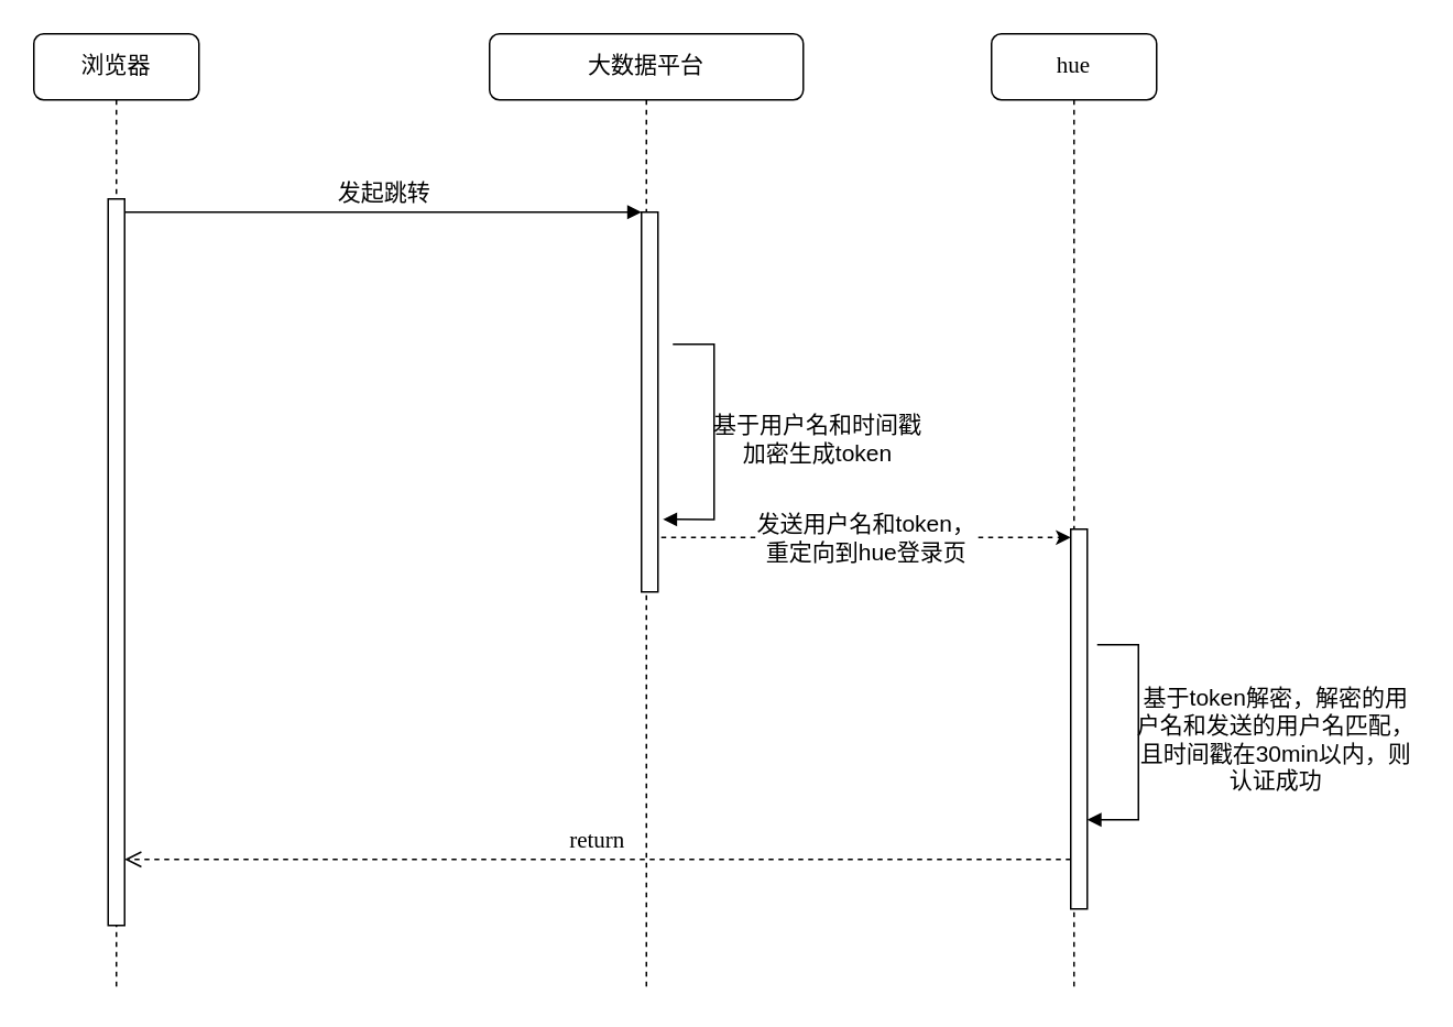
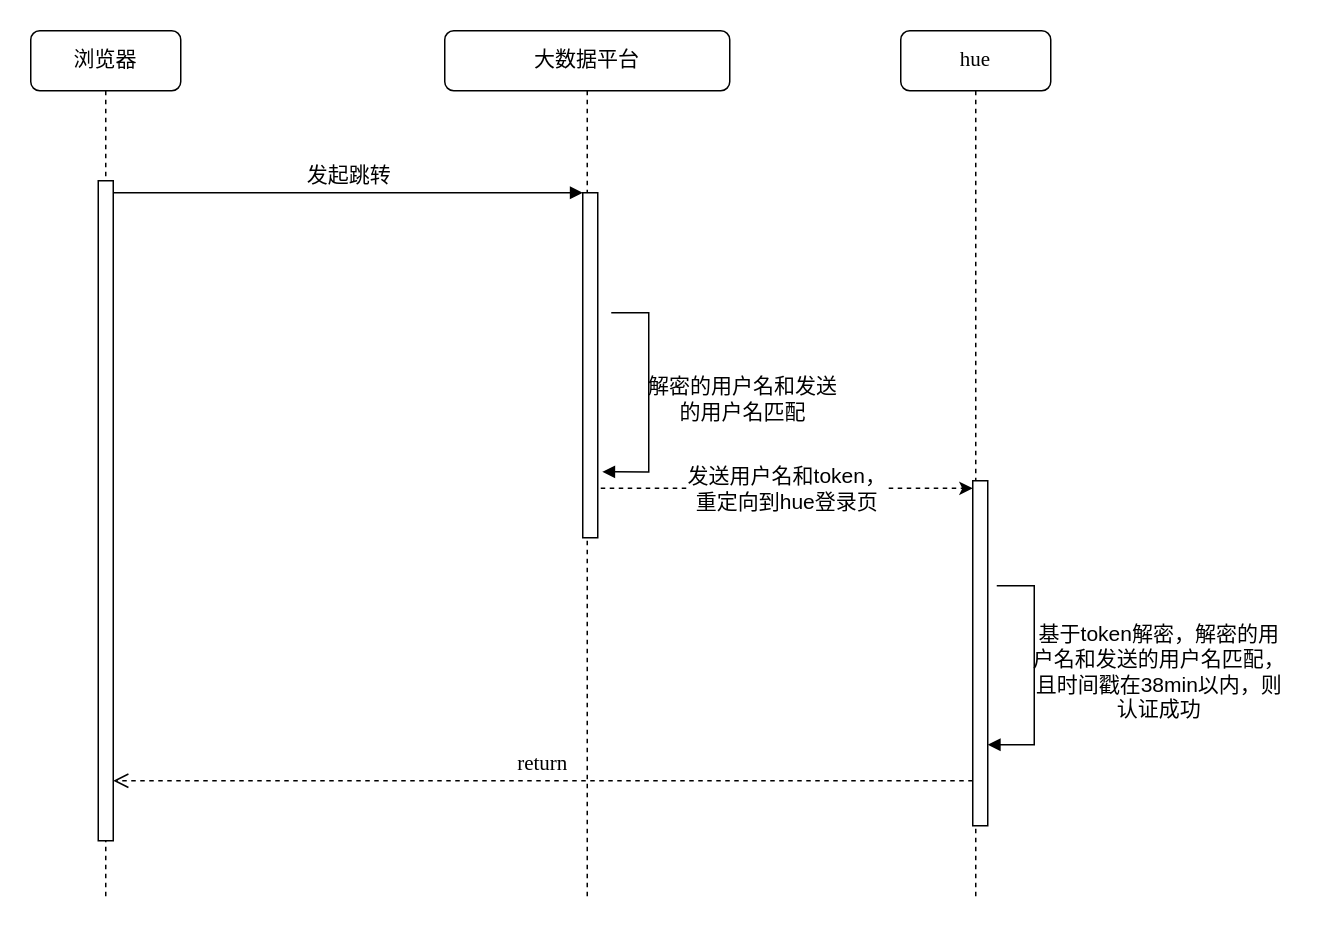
  <mxCell id="0" />
  <mxCell id="1" parent="0" />
  <mxCell id="2" value="大数据平台" style="shape=umlLifeline;perimeter=lifelinePerimeter;whiteSpace=wrap;html=1;container=1;collapsible=0;recursiveResize=0;outlineConnect=0;rounded=1;shadow=0;comic=0;labelBackgroundColor=none;strokeColor=#000000;strokeWidth=1;fillColor=#FFFFFF;fontFamily=Verdana;fontSize=14;fontColor=#000000;align=center;" parent="1" vertex="1"><mxGeometry x="296" y="20" width="190" height="580" as="geometry" /></mxCell>
  <mxCell id="3" value="" style="html=1;points=[];perimeter=orthogonalPerimeter;rounded=0;shadow=0;comic=0;labelBackgroundColor=none;strokeColor=#000000;strokeWidth=1;fillColor=#FFFFFF;fontFamily=Verdana;fontSize=14;fontColor=#000000;align=center;" parent="2" vertex="1"><mxGeometry x="92" y="108" width="10" height="230" as="geometry" /></mxCell>
- <mxCell id="4" value="&lt;span style=&quot;font-size: 14px;&quot;&gt;基于用户名和时间戳加密生成token&lt;/span&gt;" style="text;html=1;strokeColor=none;fillColor=none;align=center;verticalAlign=middle;whiteSpace=wrap;rounded=0;fontSize=14;" parent="2" vertex="1"><mxGeometry x="134" y="235" width="130" height="20" as="geometry" /></mxCell>
+ <mxCell id="4" value="&lt;span style=&quot;font-size: 14px;&quot;&gt;解密的用户名和发送的用户名匹配&lt;/span&gt;" style="text;html=1;strokeColor=none;fillColor=none;align=center;verticalAlign=middle;whiteSpace=wrap;rounded=0;fontSize=14;" parent="2" vertex="1"><mxGeometry x="134" y="235" width="130" height="20" as="geometry" /></mxCell>
  <mxCell id="5" value="hue" style="shape=umlLifeline;perimeter=lifelinePerimeter;whiteSpace=wrap;html=1;container=1;collapsible=0;recursiveResize=0;outlineConnect=0;rounded=1;shadow=0;comic=0;labelBackgroundColor=none;strokeColor=#000000;strokeWidth=1;fillColor=#FFFFFF;fontFamily=Verdana;fontSize=14;fontColor=#000000;align=center;" parent="1" vertex="1"><mxGeometry x="600" y="20" width="100" height="580" as="geometry" /></mxCell>
  <mxCell id="6" value="浏览器" style="shape=umlLifeline;perimeter=lifelinePerimeter;whiteSpace=wrap;html=1;container=1;collapsible=0;recursiveResize=0;outlineConnect=0;rounded=1;shadow=0;comic=0;labelBackgroundColor=none;strokeColor=#000000;strokeWidth=1;fillColor=#FFFFFF;fontFamily=Verdana;fontSize=14;fontColor=#000000;align=center;" parent="1" vertex="1"><mxGeometry x="20" y="20" width="100" height="580" as="geometry" /></mxCell>
  <mxCell id="7" value="" style="html=1;points=[];perimeter=orthogonalPerimeter;rounded=0;shadow=0;comic=0;labelBackgroundColor=none;strokeColor=#000000;strokeWidth=1;fillColor=#FFFFFF;fontFamily=Verdana;fontSize=14;fontColor=#000000;align=center;" parent="6" vertex="1"><mxGeometry x="45" y="100" width="10" height="440" as="geometry" /></mxCell>
  <mxCell id="8" value="return" style="html=1;verticalAlign=bottom;endArrow=open;dashed=1;endSize=8;labelBackgroundColor=none;fontFamily=Verdana;fontSize=14;edgeStyle=elbowEdgeStyle;elbow=vertical;" parent="1" source="12" target="7" edge="1"><mxGeometry relative="1" as="geometry"><mxPoint x="720" y="566" as="targetPoint" /><Array as="points"><mxPoint x="470" y="520" /></Array><mxPoint x="790" y="540" as="sourcePoint" /></mxGeometry></mxCell>
  <mxCell id="9" value="发起跳转" style="html=1;verticalAlign=bottom;endArrow=block;entryX=0;entryY=0;labelBackgroundColor=none;fontFamily=Verdana;fontSize=14;edgeStyle=elbowEdgeStyle;elbow=vertical;" parent="1" source="7" target="3" edge="1"><mxGeometry relative="1" as="geometry"><mxPoint x="140" y="130" as="sourcePoint" /></mxGeometry></mxCell>
  <mxCell id="10" value="" style="edgeStyle=orthogonalEdgeStyle;html=1;align=left;spacingLeft=2;endArrow=block;rounded=0;entryX=1.3;entryY=0.809;entryDx=0;entryDy=0;entryPerimeter=0;fontSize=14;" parent="1" target="3" edge="1"><mxGeometry relative="1" as="geometry"><mxPoint x="407" y="208" as="sourcePoint" /><Array as="points"><mxPoint x="432" y="208" /><mxPoint x="432" y="314" /></Array><mxPoint x="412" y="228" as="targetPoint" /></mxGeometry></mxCell>
  <mxCell id="11" value="&lt;span style=&quot;font-size: 14px;&quot;&gt;发送用户名和token&lt;/span&gt;，&lt;br style=&quot;font-size: 14px;&quot;&gt;重定向到hue登录页" style="endArrow=classic;html=1;entryX=0.48;entryY=0.526;entryDx=0;entryDy=0;entryPerimeter=0;dashed=1;fontSize=14;" parent="1" target="5" edge="1"><mxGeometry width="50" height="50" relative="1" as="geometry"><mxPoint x="400" y="325" as="sourcePoint" /><mxPoint x="70" y="620" as="targetPoint" /></mxGeometry></mxCell>
  <mxCell id="12" value="" style="html=1;points=[];perimeter=orthogonalPerimeter;rounded=0;shadow=0;comic=0;labelBackgroundColor=none;strokeColor=#000000;strokeWidth=1;fillColor=#FFFFFF;fontFamily=Verdana;fontSize=14;fontColor=#000000;align=center;" parent="1" vertex="1"><mxGeometry x="648" y="320" width="10" height="230" as="geometry" /></mxCell>
- <mxCell id="13" value="&lt;span style=&quot;font-size: 14px;&quot;&gt;基于token解密，解密的用户名和发送的用户名匹配，且时间戳在30min以内，则认证成功&lt;/span&gt;" style="text;html=1;strokeColor=none;fillColor=none;align=center;verticalAlign=middle;whiteSpace=wrap;rounded=0;fontSize=14;" parent="1" vertex="1"><mxGeometry x="687" y="437" width="171" height="20" as="geometry" /></mxCell>
+ <mxCell id="13" value="&lt;span style=&quot;font-size: 14px;&quot;&gt;基于token解密，解密的用户名和发送的用户名匹配，且时间戳在38min以内，则认证成功&lt;/span&gt;" style="text;html=1;strokeColor=none;fillColor=none;align=center;verticalAlign=middle;whiteSpace=wrap;rounded=0;fontSize=14;" parent="1" vertex="1"><mxGeometry x="687" y="437" width="171" height="20" as="geometry" /></mxCell>
  <mxCell id="14" value="" style="edgeStyle=orthogonalEdgeStyle;html=1;align=left;spacingLeft=2;endArrow=block;rounded=0;entryX=1.3;entryY=0.809;entryDx=0;entryDy=0;entryPerimeter=0;fontSize=14;" parent="1" edge="1"><mxGeometry relative="1" as="geometry"><mxPoint x="664" y="390" as="sourcePoint" /><Array as="points"><mxPoint x="689" y="390" /><mxPoint x="689" y="496" /></Array><mxPoint x="658" y="496" as="targetPoint" /></mxGeometry></mxCell>
